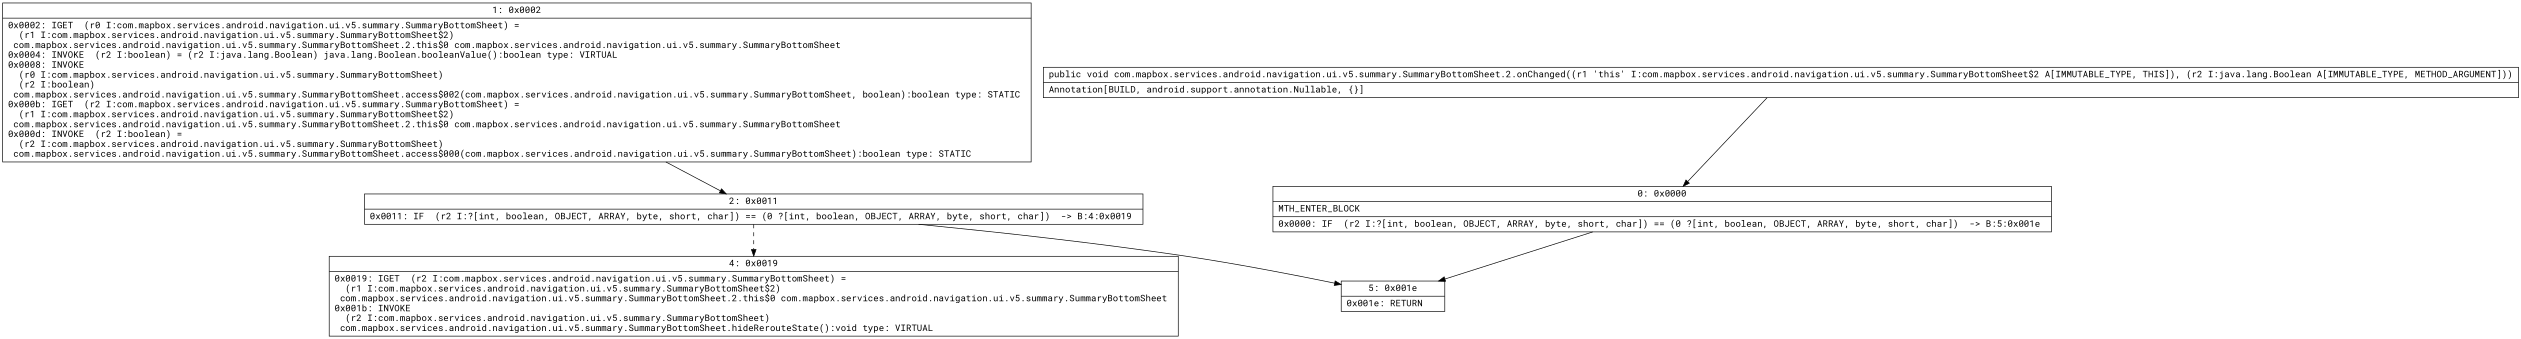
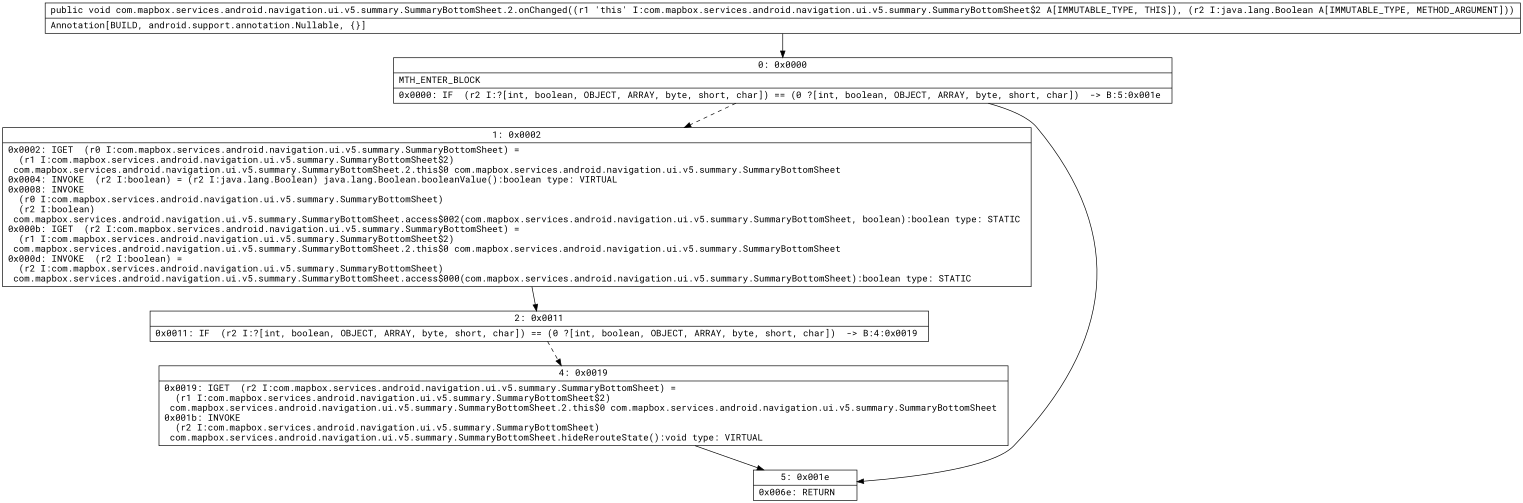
  digraph {
    fontname="Roboto Mono"
    node [fontname="Roboto Mono" shape=record]
    edge [fontname="Roboto Mono"]
    n1 [label="{0\:\ 0x0000|MTH_ENTER_BLOCK\l|0x0000: IF  (r2 I:?[int, boolean, OBJECT, ARRAY, byte, short, char]) == (0 ?[int, boolean, OBJECT, ARRAY, byte, short, char])  \-\> B:5:0x001e \l}"]
    n2 [label="{1\:\ 0x0002|0x0002: IGET  (r0 I:com.mapbox.services.android.navigation.ui.v5.summary.SummaryBottomSheet) = \l  (r1 I:com.mapbox.services.android.navigation.ui.v5.summary.SummaryBottomSheet$2)\l com.mapbox.services.android.navigation.ui.v5.summary.SummaryBottomSheet.2.this$0 com.mapbox.services.android.navigation.ui.v5.summary.SummaryBottomSheet \l0x0004: INVOKE  (r2 I:boolean) = (r2 I:java.lang.Boolean) java.lang.Boolean.booleanValue():boolean type: VIRTUAL \l0x0008: INVOKE  \l  (r0 I:com.mapbox.services.android.navigation.ui.v5.summary.SummaryBottomSheet)\l  (r2 I:boolean)\l com.mapbox.services.android.navigation.ui.v5.summary.SummaryBottomSheet.access$002(com.mapbox.services.android.navigation.ui.v5.summary.SummaryBottomSheet, boolean):boolean type: STATIC \l0x000b: IGET  (r2 I:com.mapbox.services.android.navigation.ui.v5.summary.SummaryBottomSheet) = \l  (r1 I:com.mapbox.services.android.navigation.ui.v5.summary.SummaryBottomSheet$2)\l com.mapbox.services.android.navigation.ui.v5.summary.SummaryBottomSheet.2.this$0 com.mapbox.services.android.navigation.ui.v5.summary.SummaryBottomSheet \l0x000d: INVOKE  (r2 I:boolean) = \l  (r2 I:com.mapbox.services.android.navigation.ui.v5.summary.SummaryBottomSheet)\l com.mapbox.services.android.navigation.ui.v5.summary.SummaryBottomSheet.access$000(com.mapbox.services.android.navigation.ui.v5.summary.SummaryBottomSheet):boolean type: STATIC \l}"]
-   n3 [label="{5\:\ 0x001e|0x001e: RETURN   \l}"]
+   n3 [label="{5\:\ 0x001e|0x006e: RETURN   \l}"]
    n4 [label="{2\:\ 0x0011|0x0011: IF  (r2 I:?[int, boolean, OBJECT, ARRAY, byte, short, char]) == (0 ?[int, boolean, OBJECT, ARRAY, byte, short, char])  \-\> B:4:0x0019 \l}"]
    n5 [label="{4\:\ 0x0019|0x0019: IGET  (r2 I:com.mapbox.services.android.navigation.ui.v5.summary.SummaryBottomSheet) = \l  (r1 I:com.mapbox.services.android.navigation.ui.v5.summary.SummaryBottomSheet$2)\l com.mapbox.services.android.navigation.ui.v5.summary.SummaryBottomSheet.2.this$0 com.mapbox.services.android.navigation.ui.v5.summary.SummaryBottomSheet \l0x001b: INVOKE  \l  (r2 I:com.mapbox.services.android.navigation.ui.v5.summary.SummaryBottomSheet)\l com.mapbox.services.android.navigation.ui.v5.summary.SummaryBottomSheet.hideRerouteState():void type: VIRTUAL \l}"]
    n6 [label="{public void com.mapbox.services.android.navigation.ui.v5.summary.SummaryBottomSheet.2.onChanged((r1 'this' I:com.mapbox.services.android.navigation.ui.v5.summary.SummaryBottomSheet$2 A[IMMUTABLE_TYPE, THIS]), (r2 I:java.lang.Boolean A[IMMUTABLE_TYPE, METHOD_ARGUMENT]))  | Annotation[BUILD, android.support.annotation.Nullable, \{\}]\l}"]
+   n1 -> n2 [style=dashed]
    n1 -> n3
    n2 -> n4
    n4 -> n5 [style=dashed]
-   n4 -> n3
+   n5 -> n3
    n6 -> n1
  }
